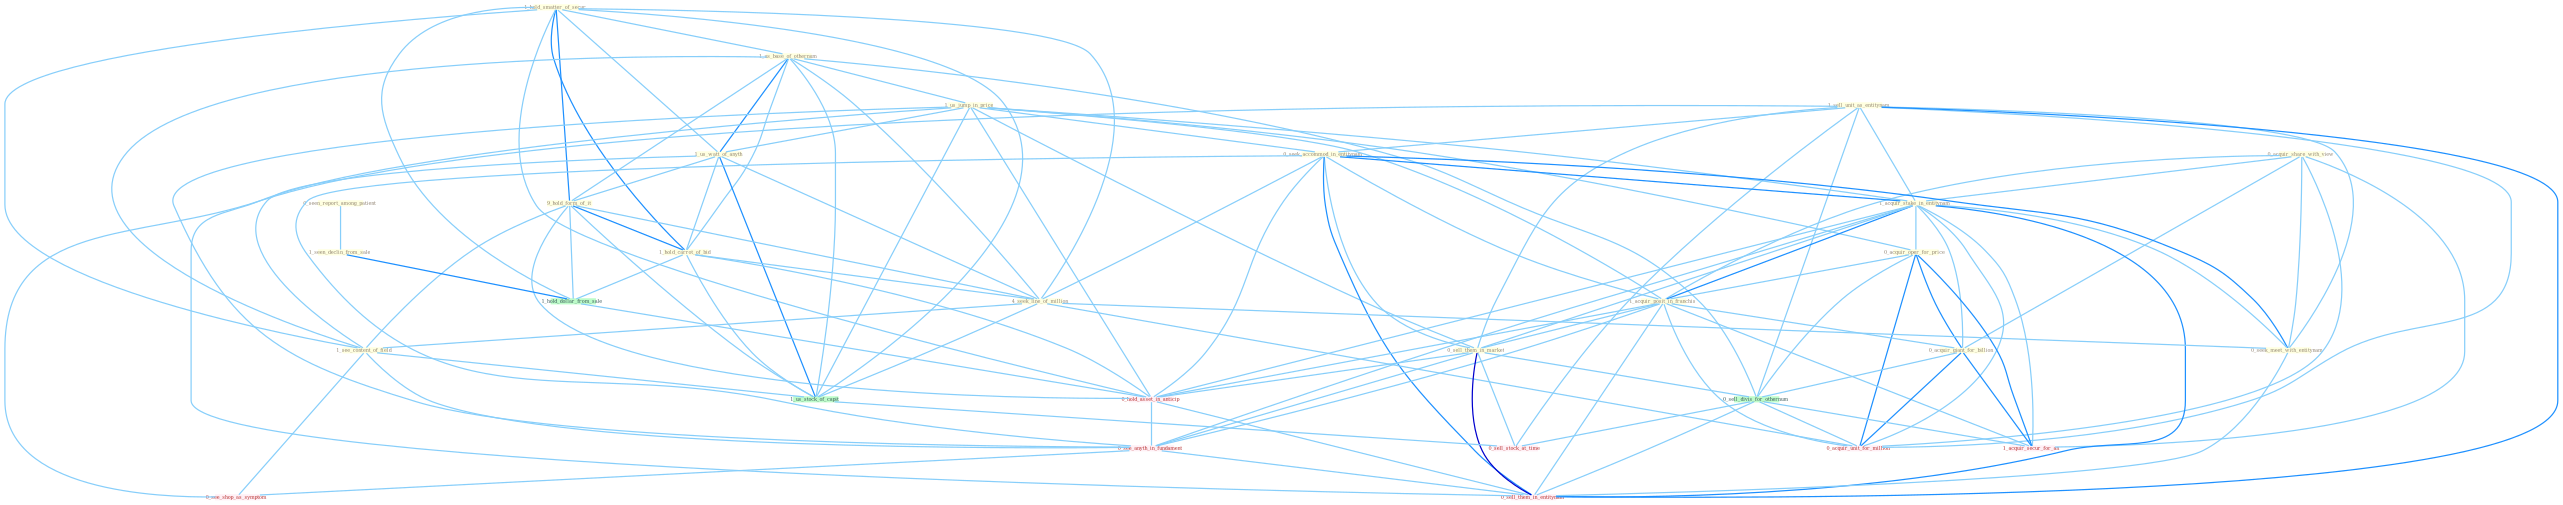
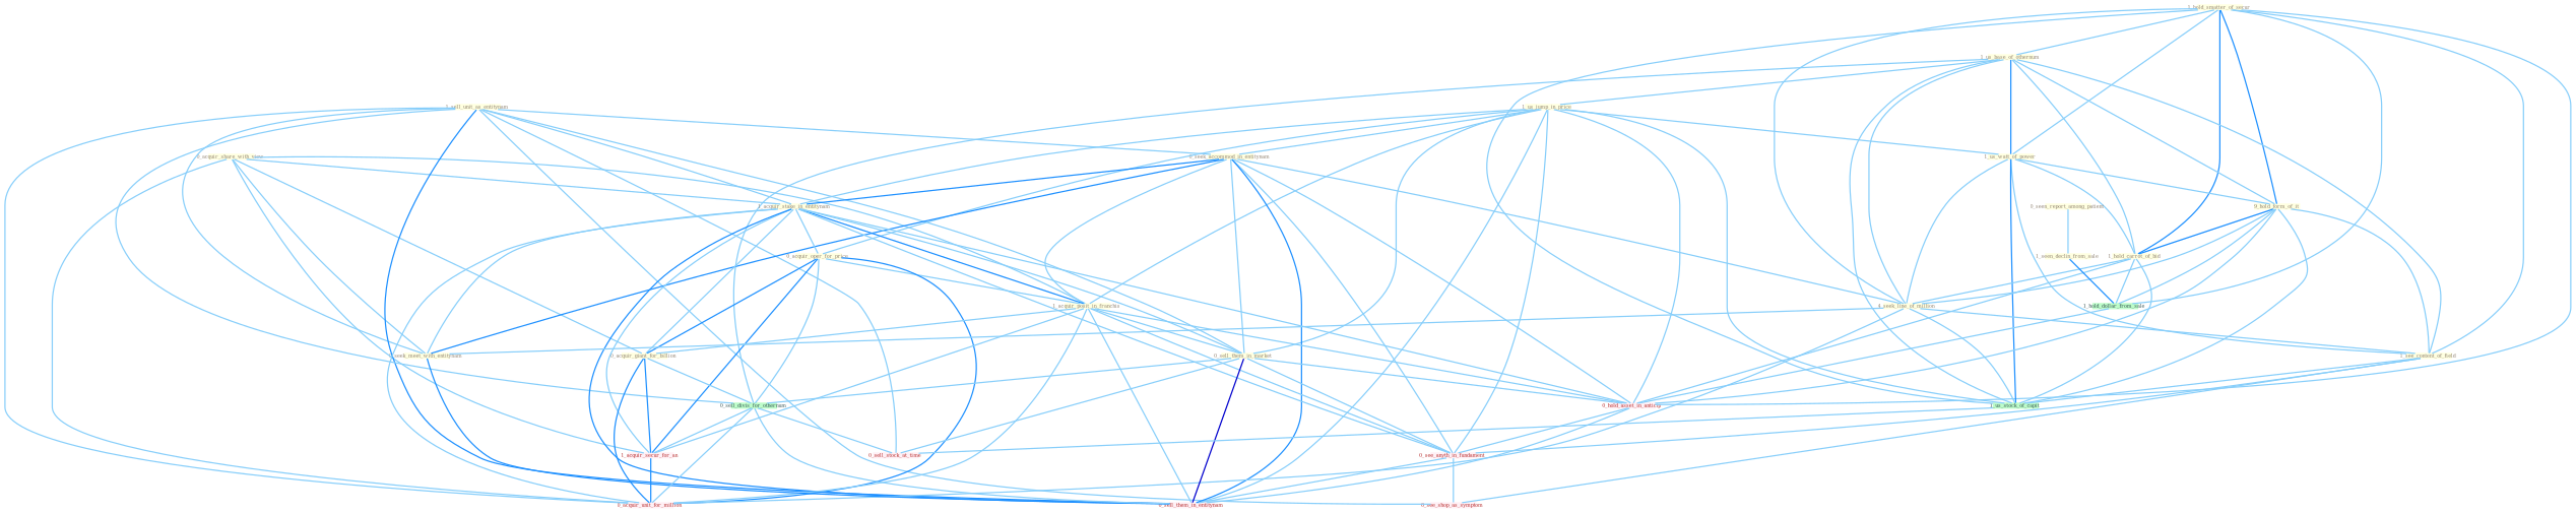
  graph {
    node [color="#ffffe0" fixedsize=true fontcolor="#8b7d6b" fontsize=4 shape=polygon style=filled]
    edge [color="#87cefa" w=1]
    "1_hold_smatter_of_secur " [height=.06 width=.5]
    "1_us_base_of_othernum " [height=.06 width=.5]
    "1_us_jump_in_price " [height=.06 width=.5]
    "0_acquir_share_with_view " [height=.06 width=.5]
-   "1_us_watt_of_power " [height=.06 width=.5 label="1_us_watt_of_anyth"]
+   "1_us_watt_of_power " [height=.06 width=.5]
    "0_seen_report_among_patient " [height=.06 width=.5]
    "1_sell_unit_as_entitynam " [height=.06 width=.5]
    n8 [height=.06 label="9_hold_form_of_it" width=.5]
    "0_seek_accommod_in_entitynam " [height=.06 width=.5]
    "1_acquir_stake_in_entitynam " [height=.06 width=.5]
    "1_hold_carrot_of_bid " [height=.06 width=.5]
    "0_acquir_oper_for_price " [height=.06 width=.5]
    n13 [height=.06 label="4_seek_line_of_million" width=.5]
    "1_see_content_of_field " [height=.06 width=.5]
    "1_acquir_posit_in_franchis " [height=.06 width=.5]
    "0_seek_meet_with_entitynam " [height=.06 width=.5]
    "0_acquir_giant_for_billion " [height=.06 width=.5]
    "1_seen_declin_from_sale " [height=.06 width=.5]
    "0_sell_them_in_market " [height=.06 width=.5]
    "1_acquir_secur_for_an " [color="#fff0f5" fontcolor="#b22222" height=.06 width=.5]
    "0_hold_asset_in_anticip " [color="#fff0f5" fontcolor="#b22222" height=.06 width=.5]
    "0_sell_stock_at_time " [color="#fff0f5" fontcolor="#b22222" height=.06 width=.5]
    "0_see_anyth_in_fundament " [color="#fff0f5" fontcolor="#b22222" height=.06 width=.5]
    "0_acquir_unit_for_million " [color="#fff0f5" fontcolor="#b22222" height=.06 width=.5]
    "0_see_shop_as_symptom " [color="#fff0f5" fontcolor="#b22222" height=.06 width=.5]
    "0_sell_them_in_entitynam " [color="#fff0f5" fontcolor="#b22222" height=.06 width=.5]
    "1_us_stock_of_capit " [color="#BDFCC9" fontcolor="#2f4f4f" height=.06 width=.5]
    "1_hold_dollar_from_sale " [color="#BDFCC9" fontcolor="#2f4f4f" height=.06 width=.5]
    "0_sell_divis_for_othernum " [color="#BDFCC9" fontcolor="#2f4f4f" height=.06 width=.5]
    subgraph sub_1 {
      "1_hold_smatter_of_secur "
      "1_us_base_of_othernum "
      "1_us_jump_in_price "
      "0_acquir_share_with_view "
      "1_us_watt_of_power "
      "0_seen_report_among_patient "
      "1_sell_unit_as_entitynam "
      n8
      "0_seek_accommod_in_entitynam "
      "1_acquir_stake_in_entitynam "
      "1_hold_carrot_of_bid "
      "0_acquir_oper_for_price "
      n13
      "1_see_content_of_field "
      "1_acquir_posit_in_franchis "
      "0_seek_meet_with_entitynam "
      "0_acquir_giant_for_billion "
      "1_seen_declin_from_sale "
      "0_sell_them_in_market "
    }
    subgraph sub_2 {
      "1_acquir_secur_for_an "
      "0_hold_asset_in_anticip "
      "0_sell_stock_at_time "
      "0_see_anyth_in_fundament "
      "0_acquir_unit_for_million "
      "0_see_shop_as_symptom "
      "0_sell_them_in_entitynam "
    }
    "1_hold_smatter_of_secur " -- "1_us_base_of_othernum "
    "1_hold_smatter_of_secur " -- "1_us_watt_of_power "
    "1_hold_smatter_of_secur " -- n8 [color="#1e90ff" w=2]
    "1_hold_smatter_of_secur " -- "1_hold_carrot_of_bid " [color="#1e90ff" w=2]
    "1_hold_smatter_of_secur " -- n13
    "1_hold_smatter_of_secur " -- "1_see_content_of_field "
    "1_hold_smatter_of_secur " -- "0_hold_asset_in_anticip "
    "1_hold_smatter_of_secur " -- "1_us_stock_of_capit "
    "1_hold_smatter_of_secur " -- "1_hold_dollar_from_sale "
    "1_us_base_of_othernum " -- "1_us_jump_in_price "
    "1_us_base_of_othernum " -- "1_us_watt_of_power " [color="#1e90ff" w=2]
    "1_us_base_of_othernum " -- n8
    "1_us_base_of_othernum " -- "1_hold_carrot_of_bid "
    "1_us_base_of_othernum " -- n13
    "1_us_base_of_othernum " -- "1_see_content_of_field "
    "1_us_base_of_othernum " -- "1_us_stock_of_capit " [w=2]
    "1_us_base_of_othernum " -- "0_sell_divis_for_othernum "
    "1_us_jump_in_price " -- "1_us_watt_of_power "
    "1_us_jump_in_price " -- "0_seek_accommod_in_entitynam "
    "1_us_jump_in_price " -- "1_acquir_stake_in_entitynam "
    "1_us_jump_in_price " -- "0_acquir_oper_for_price "
    "1_us_jump_in_price " -- "1_acquir_posit_in_franchis "
    "1_us_jump_in_price " -- "0_sell_them_in_market "
    "1_us_jump_in_price " -- "0_hold_asset_in_anticip "
    "1_us_jump_in_price " -- "0_see_anyth_in_fundament "
    "1_us_jump_in_price " -- "0_sell_them_in_entitynam "
    "1_us_jump_in_price " -- "1_us_stock_of_capit "
    "0_acquir_share_with_view " -- "1_acquir_stake_in_entitynam "
    "0_acquir_share_with_view " -- "1_acquir_posit_in_franchis "
    "0_acquir_share_with_view " -- "0_seek_meet_with_entitynam "
    "0_acquir_share_with_view " -- "0_acquir_giant_for_billion "
    "0_acquir_share_with_view " -- "1_acquir_secur_for_an "
    "0_acquir_share_with_view " -- "0_acquir_unit_for_million "
    "1_us_watt_of_power " -- n8
    "1_us_watt_of_power " -- "1_hold_carrot_of_bid "
    "1_us_watt_of_power " -- n13
    "1_us_watt_of_power " -- "1_see_content_of_field "
    "1_us_watt_of_power " -- "1_us_stock_of_capit " [color="#1e90ff" w=2]
    "0_seen_report_among_patient " -- "1_seen_declin_from_sale "
    "1_sell_unit_as_entitynam " -- "0_seek_accommod_in_entitynam "
    "1_sell_unit_as_entitynam " -- "1_acquir_stake_in_entitynam "
    "1_sell_unit_as_entitynam " -- "0_seek_meet_with_entitynam "
    "1_sell_unit_as_entitynam " -- "0_sell_them_in_market "
    "1_sell_unit_as_entitynam " -- "0_sell_stock_at_time "
    "1_sell_unit_as_entitynam " -- "0_acquir_unit_for_million "
    "1_sell_unit_as_entitynam " -- "0_see_shop_as_symptom "
    "1_sell_unit_as_entitynam " -- "0_sell_them_in_entitynam " [color="#1e90ff" w=2]
    "1_sell_unit_as_entitynam " -- "0_sell_divis_for_othernum "
    n8 -- "1_hold_carrot_of_bid " [color="#1e90ff" w=2]
    n8 -- n13
    n8 -- "1_see_content_of_field "
    n8 -- "0_hold_asset_in_anticip "
    n8 -- "1_us_stock_of_capit "
    n8 -- "1_hold_dollar_from_sale "
    "0_seek_accommod_in_entitynam " -- "1_acquir_stake_in_entitynam " [color="#1e90ff" w=2]
    "0_seek_accommod_in_entitynam " -- n13
    "0_seek_accommod_in_entitynam " -- "1_acquir_posit_in_franchis "
    "0_seek_accommod_in_entitynam " -- "0_seek_meet_with_entitynam " [color="#1e90ff" w=2]
    "0_seek_accommod_in_entitynam " -- "0_sell_them_in_market "
    "0_seek_accommod_in_entitynam " -- "0_hold_asset_in_anticip "
    "0_seek_accommod_in_entitynam " -- "0_see_anyth_in_fundament "
    "0_seek_accommod_in_entitynam " -- "0_sell_them_in_entitynam " [color="#1e90ff" w=2]
    "1_acquir_stake_in_entitynam " -- "0_acquir_oper_for_price "
    "1_acquir_stake_in_entitynam " -- "1_acquir_posit_in_franchis " [color="#1e90ff" w=2]
    "1_acquir_stake_in_entitynam " -- "0_seek_meet_with_entitynam "
    "1_acquir_stake_in_entitynam " -- "0_acquir_giant_for_billion "
    "1_acquir_stake_in_entitynam " -- "0_sell_them_in_market "
    "1_acquir_stake_in_entitynam " -- "1_acquir_secur_for_an "
    "1_acquir_stake_in_entitynam " -- "0_hold_asset_in_anticip "
    "1_acquir_stake_in_entitynam " -- "0_see_anyth_in_fundament "
    "1_acquir_stake_in_entitynam " -- "0_acquir_unit_for_million "
    "1_acquir_stake_in_entitynam " -- "0_sell_them_in_entitynam " [color="#1e90ff" w=2]
    "1_hold_carrot_of_bid " -- n13
    "1_hold_carrot_of_bid " -- "0_hold_asset_in_anticip "
    "1_hold_carrot_of_bid " -- "1_us_stock_of_capit "
    "1_hold_carrot_of_bid " -- "1_hold_dollar_from_sale "
    "0_acquir_oper_for_price " -- "1_acquir_posit_in_franchis "
    "0_acquir_oper_for_price " -- "0_acquir_giant_for_billion " [color="#1e90ff" w=2]
    "0_acquir_oper_for_price " -- "1_acquir_secur_for_an " [color="#1e90ff" w=2]
    "0_acquir_oper_for_price " -- "0_acquir_unit_for_million " [color="#1e90ff" w=2]
    "0_acquir_oper_for_price " -- "0_sell_divis_for_othernum "
    n13 -- "1_see_content_of_field "
    n13 -- "0_seek_meet_with_entitynam "
    n13 -- "0_acquir_unit_for_million "
    n13 -- "1_us_stock_of_capit "
    "1_see_content_of_field " -- "0_see_anyth_in_fundament "
    "1_see_content_of_field " -- "0_see_shop_as_symptom "
    "1_see_content_of_field " -- "1_us_stock_of_capit "
    "1_acquir_posit_in_franchis " -- "0_acquir_giant_for_billion "
    "1_acquir_posit_in_franchis " -- "0_sell_them_in_market "
    "1_acquir_posit_in_franchis " -- "1_acquir_secur_for_an "
    "1_acquir_posit_in_franchis " -- "0_hold_asset_in_anticip "
    "1_acquir_posit_in_franchis " -- "0_see_anyth_in_fundament "
    "1_acquir_posit_in_franchis " -- "0_acquir_unit_for_million "
    "1_acquir_posit_in_franchis " -- "0_sell_them_in_entitynam "
-   "0_seek_meet_with_entitynam " -- "0_sell_them_in_entitynam "
+   "0_seek_meet_with_entitynam " -- "0_sell_them_in_entitynam " [color="#1e90ff"]
    "0_acquir_giant_for_billion " -- "1_acquir_secur_for_an " [color="#1e90ff" w=2]
    "0_acquir_giant_for_billion " -- "0_acquir_unit_for_million " [color="#1e90ff" w=2]
    "0_acquir_giant_for_billion " -- "0_sell_divis_for_othernum "
    "1_seen_declin_from_sale " -- "1_hold_dollar_from_sale " [color="#1e90ff" w=2]
    "0_sell_them_in_market " -- "0_hold_asset_in_anticip "
    "0_sell_them_in_market " -- "0_sell_stock_at_time "
    "0_sell_them_in_market " -- "0_see_anyth_in_fundament "
    "0_sell_them_in_market " -- "0_sell_them_in_entitynam " [color="#0000cd" w=3]
    "0_sell_them_in_market " -- "0_sell_divis_for_othernum "
+   "1_acquir_secur_for_an " -- "0_acquir_unit_for_million " [color="#1e90ff" w=2]
    "0_hold_asset_in_anticip " -- "0_see_anyth_in_fundament "
    "0_hold_asset_in_anticip " -- "0_sell_them_in_entitynam "
    "0_see_anyth_in_fundament " -- "0_see_shop_as_symptom "
    "0_see_anyth_in_fundament " -- "0_sell_them_in_entitynam "
    "1_us_stock_of_capit " -- "0_sell_stock_at_time "
    "1_hold_dollar_from_sale " -- "0_hold_asset_in_anticip "
    "0_sell_divis_for_othernum " -- "1_acquir_secur_for_an "
    "0_sell_divis_for_othernum " -- "0_sell_stock_at_time "
    "0_sell_divis_for_othernum " -- "0_acquir_unit_for_million "
    "0_sell_divis_for_othernum " -- "0_sell_them_in_entitynam "
  }
